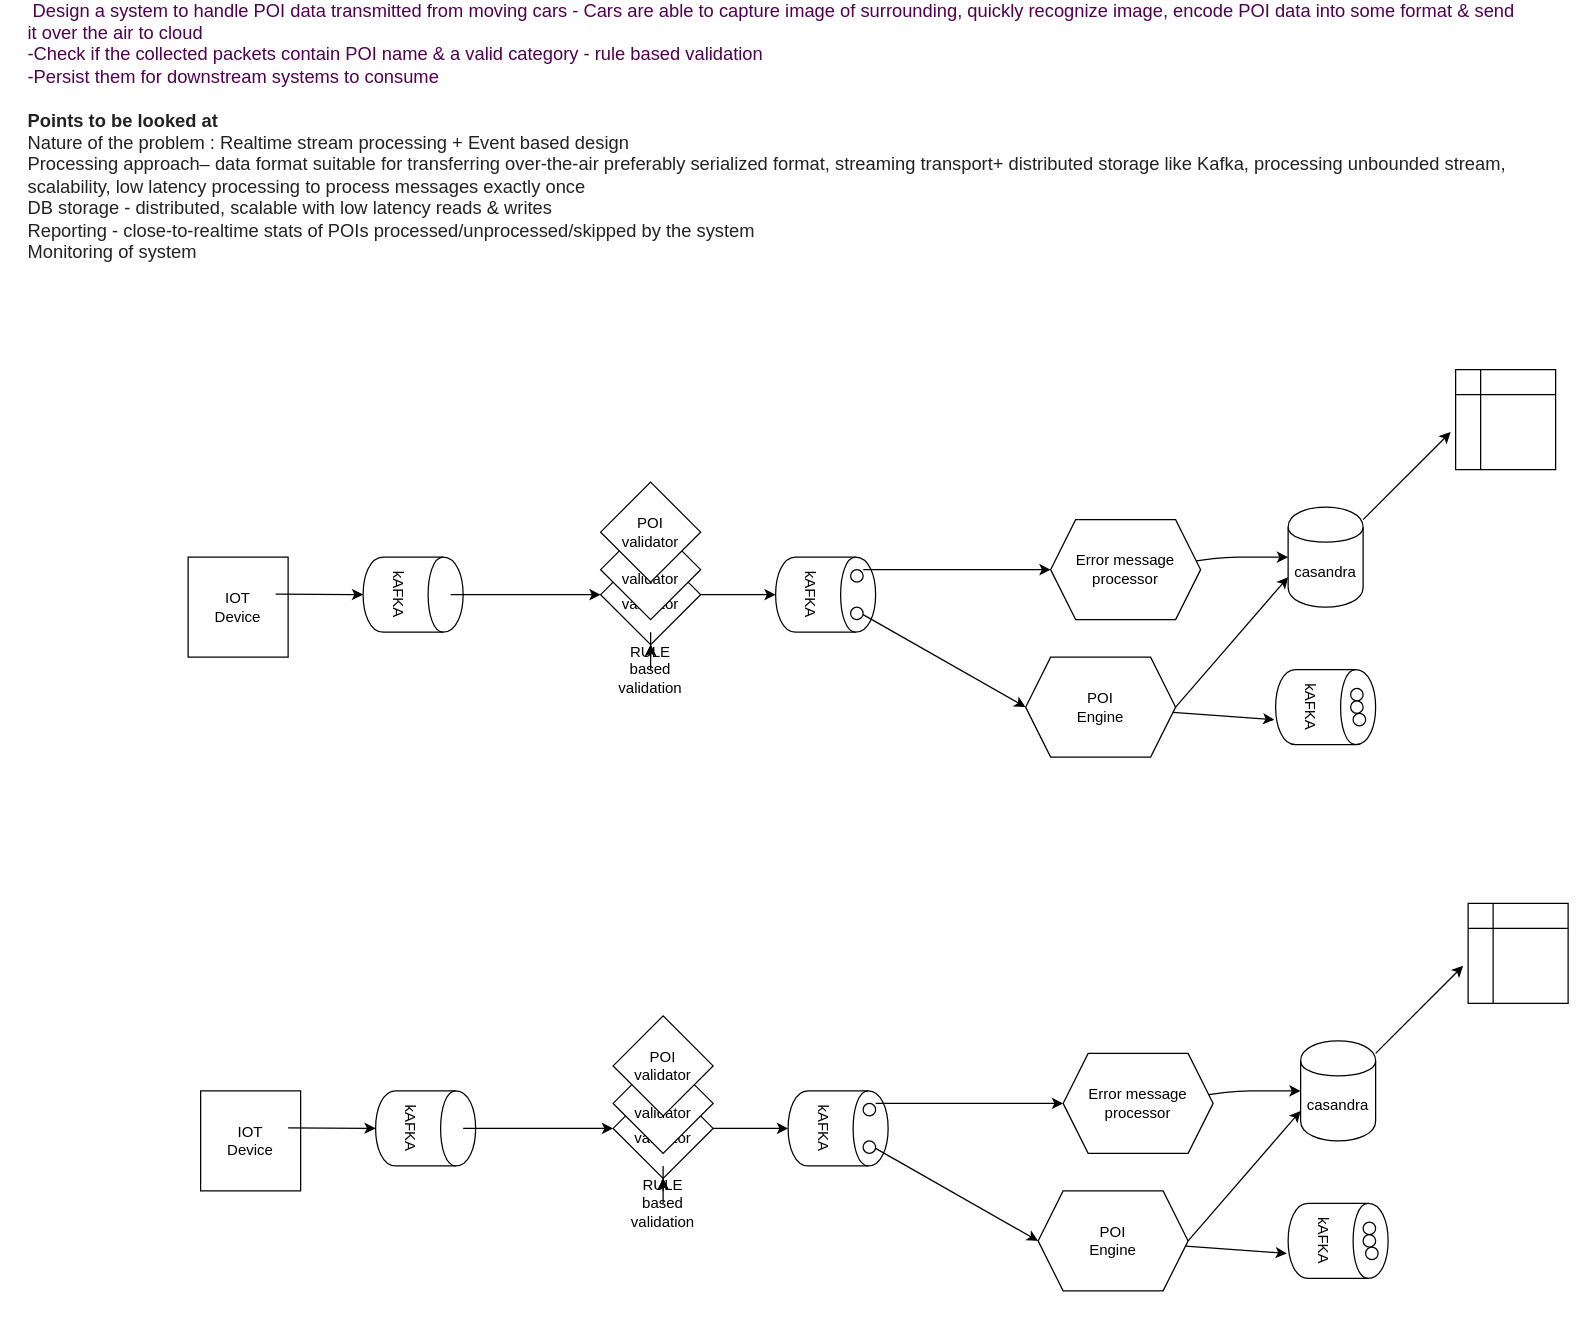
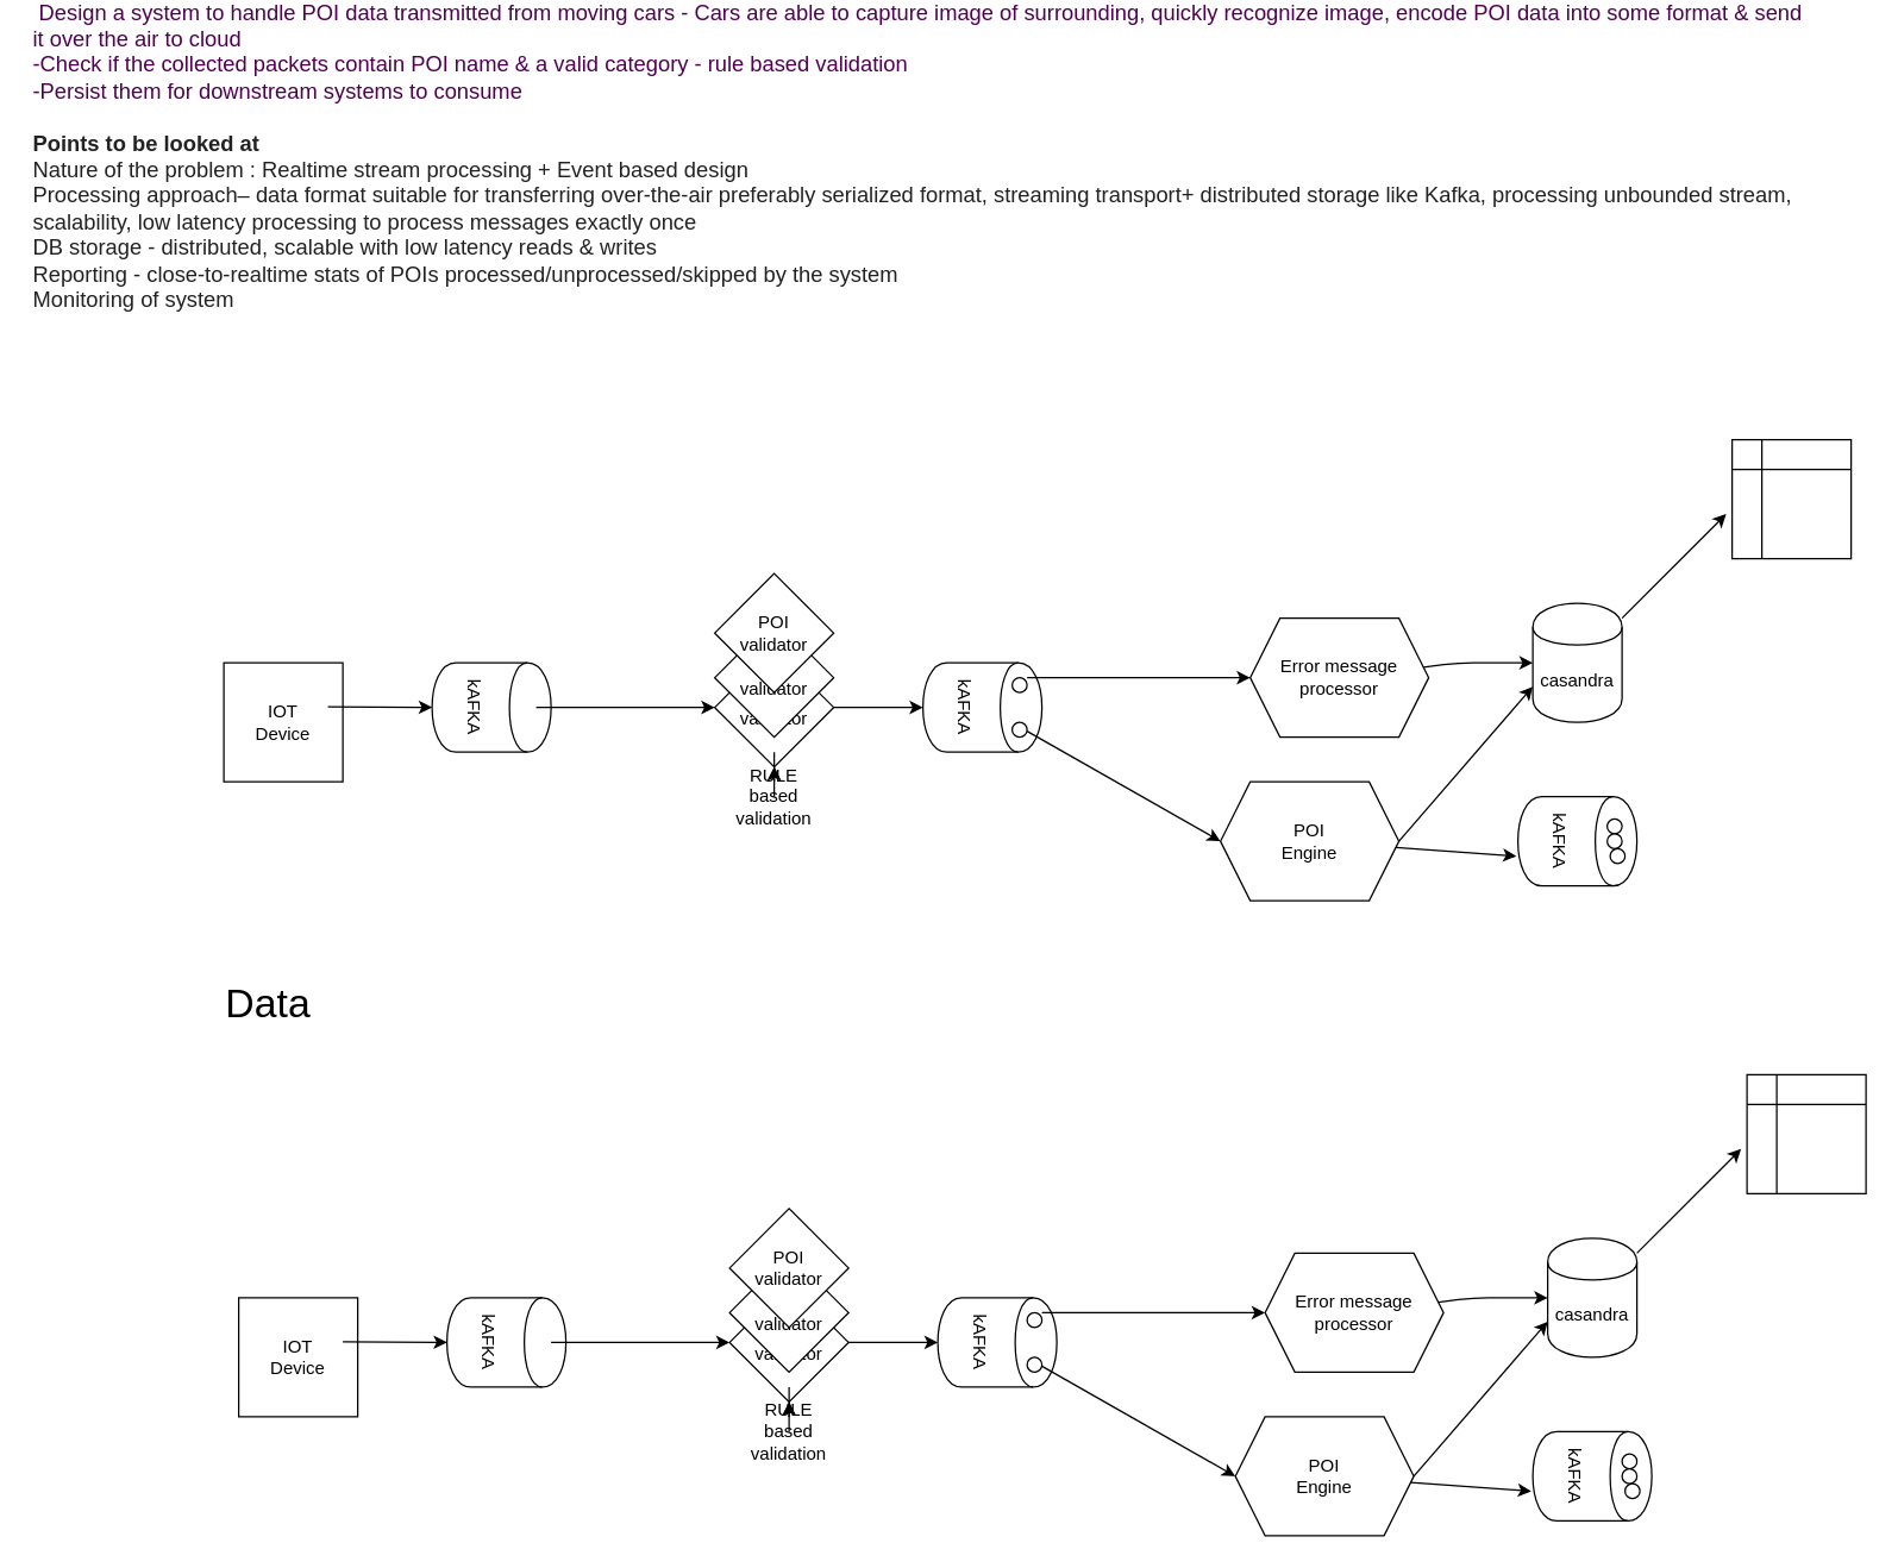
  <mxCell id="0" />
  <mxCell id="1" parent="0" />
  <mxCell id="2" value="IOT&lt;br&gt;Device" style="whiteSpace=wrap;html=1;aspect=fixed;" vertex="1" parent="1"><mxGeometry x="150" y="420" width="80" height="80" as="geometry" /></mxCell>
  <mxCell id="3" value="" style="endArrow=classic;html=1;" edge="1" parent="1"><mxGeometry width="50" height="50" relative="1" as="geometry"><mxPoint x="220" y="449.5" as="sourcePoint" /><mxPoint x="290" y="450" as="targetPoint" /></mxGeometry></mxCell>
  <mxCell id="4" value="kAFKA" style="shape=cylinder;whiteSpace=wrap;html=1;boundedLbl=1;backgroundOutline=1;rotation=90;" vertex="1" parent="1"><mxGeometry y="410" width="60" height="80" as="geometry" x="300" /></mxCell>
  <mxCell id="5" value="POI &lt;br&gt;validator" style="rhombus;whiteSpace=wrap;html=1;" vertex="1" parent="1"><mxGeometry x="480" y="410" width="80" height="80" as="geometry" /></mxCell>
  <mxCell id="6" value="&lt;span class=&quot;im&quot; style=&quot;color: rgb(80 , 0 , 80) ; font-family: &amp;#34;arial&amp;#34; , &amp;#34;helvetica&amp;#34; , sans-serif ; font-size: small&quot;&gt;&lt;p class=&quot;m_4701859307758761335paragraph&quot; style=&quot;margin: 0in 0in 0.0pt ; font-size: 11pt ; font-family: &amp;#34;calibri&amp;#34; , sans-serif ; vertical-align: baseline&quot;&gt;&lt;span class=&quot;m_4701859307758761335eop&quot;&gt;&amp;nbsp;&lt;/span&gt;&lt;span class=&quot;m_4701859307758761335normaltextrun&quot;&gt;Design a system to handle POI data transmitted from moving cars - Cars are able to capture image of surrounding, quickly recognize image, encode POI data into some format &amp;amp; send it over the air to cloud&lt;/span&gt;&lt;span class=&quot;m_4701859307758761335eop&quot;&gt;&amp;nbsp;&lt;/span&gt;&lt;span style=&quot;font-size: 9pt ; font-family: &amp;#34;segoe ui&amp;#34; , sans-serif&quot;&gt;&lt;u&gt;&lt;/u&gt;&lt;u&gt;&lt;/u&gt;&lt;/span&gt;&lt;/p&gt;&lt;p class=&quot;m_4701859307758761335paragraph&quot; style=&quot;margin: 0in 0in 0.0pt ; font-size: 11pt ; font-family: &amp;#34;calibri&amp;#34; , sans-serif ; vertical-align: baseline&quot;&gt;&lt;span class=&quot;m_4701859307758761335normaltextrun&quot;&gt;-Check if the collected packets contain POI name &amp;amp; a valid category - rule based validation&lt;/span&gt;&lt;span class=&quot;m_4701859307758761335eop&quot;&gt;&amp;nbsp;&lt;/span&gt;&lt;span style=&quot;font-size: 9pt ; font-family: &amp;#34;segoe ui&amp;#34; , sans-serif&quot;&gt;&lt;u&gt;&lt;/u&gt;&lt;u&gt;&lt;/u&gt;&lt;/span&gt;&lt;/p&gt;&lt;p class=&quot;m_4701859307758761335paragraph&quot; style=&quot;margin: 0in 0in 0.0pt ; font-size: 11pt ; font-family: &amp;#34;calibri&amp;#34; , sans-serif ; vertical-align: baseline&quot;&gt;&lt;span class=&quot;m_4701859307758761335normaltextrun&quot;&gt;-Persist them for downstream systems to consume&lt;/span&gt;&lt;span class=&quot;m_4701859307758761335eop&quot;&gt;&amp;nbsp;&lt;u&gt;&lt;/u&gt;&lt;u&gt;&lt;/u&gt;&lt;/span&gt;&lt;/p&gt;&lt;p class=&quot;m_4701859307758761335paragraph&quot; style=&quot;margin: 0in 0in 0.0pt ; font-size: 11pt ; font-family: &amp;#34;calibri&amp;#34; , sans-serif ; vertical-align: baseline&quot;&gt;&lt;u&gt;&lt;/u&gt;&amp;nbsp;&lt;u&gt;&lt;/u&gt;&lt;/p&gt;&lt;/span&gt;&lt;p class=&quot;m_4701859307758761335paragraph&quot; style=&quot;margin: 0in 0in 0.0pt ; font-size: 11pt ; font-family: &amp;#34;calibri&amp;#34; , sans-serif ; color: rgb(34 , 34 , 34) ; vertical-align: baseline&quot;&gt;&lt;strong&gt;Points to be looked at&lt;/strong&gt;&lt;br&gt;Nature of the problem : Realtime stream processing + Event based design&lt;br&gt;Processing approach– data format suitable for transferring over-the-air preferably serialized format, streaming transport+ distributed storage like Kafka, processing unbounded stream, scalability, low latency processing to process messages exactly once&lt;br&gt;DB storage - distributed, scalable with low latency reads &amp;amp; writes&lt;br&gt;Reporting - close-to-realtime stats of POIs processed/unprocessed/skipped by the system&lt;br&gt;Monitoring of system&lt;/p&gt;" style="text;html=1;strokeColor=none;fillColor=none;align=left;verticalAlign=middle;whiteSpace=wrap;rounded=0;" vertex="1" parent="1"><mxGeometry x="20" y="20" width="1200" height="120" as="geometry" /></mxCell>
  <mxCell id="7" value="" style="endArrow=classic;html=1;entryX=0;entryY=0.5;entryDx=0;entryDy=0;exitX=1;exitY=0.5;exitDx=0;exitDy=0;" edge="1" parent="1" source="5"><mxGeometry width="50" height="50" relative="1" as="geometry"><mxPoint x="510" y="445" as="sourcePoint" /><mxPoint x="620" y="450" as="targetPoint" /><Array as="points" /></mxGeometry></mxCell>
  <mxCell id="8" style="edgeStyle=orthogonalEdgeStyle;rounded=0;orthogonalLoop=1;jettySize=auto;html=1;exitX=0.5;exitY=0;exitDx=0;exitDy=0;" edge="1" parent="1" source="10" target="5"><mxGeometry relative="1" as="geometry" /></mxCell>
  <mxCell id="9" style="edgeStyle=orthogonalEdgeStyle;rounded=0;orthogonalLoop=1;jettySize=auto;html=1;exitX=0.5;exitY=0;exitDx=0;exitDy=0;" edge="1" parent="1" source="10"><mxGeometry relative="1" as="geometry"><mxPoint x="520" y="490" as="targetPoint" /></mxGeometry></mxCell>
  <mxCell id="10" value="RULE based validation" style="text;html=1;strokeColor=none;fillColor=none;align=center;verticalAlign=middle;whiteSpace=wrap;rounded=0;" vertex="1" parent="1"><mxGeometry x="500" y="500" width="40" height="20" as="geometry" /></mxCell>
  <mxCell id="11" value="kAFKA" style="shape=cylinder;whiteSpace=wrap;html=1;boundedLbl=1;backgroundOutline=1;rotation=90;" vertex="1" parent="1"><mxGeometry x="630" y="410" width="60" height="80" as="geometry" /></mxCell>
  <mxCell id="12" value="" style="ellipse;whiteSpace=wrap;html=1;aspect=fixed;" vertex="1" parent="1"><mxGeometry x="680" y="430" width="10" height="10" as="geometry" /></mxCell>
  <mxCell id="13" value="" style="ellipse;whiteSpace=wrap;html=1;aspect=fixed;" vertex="1" parent="1"><mxGeometry x="680" y="460" width="10" height="10" as="geometry" /></mxCell>
  <mxCell id="14" value="" style="endArrow=classic;html=1;" edge="1" parent="1" source="19" target="17"><mxGeometry width="50" height="50" relative="1" as="geometry"><mxPoint x="690" y="430" as="sourcePoint" /><mxPoint x="1090" y="330" as="targetPoint" /><Array as="points"><mxPoint x="980" y="420" /></Array></mxGeometry></mxCell>
  <mxCell id="15" value="" style="endArrow=classic;html=1;entryX=0;entryY=0.5;entryDx=0;entryDy=0;" edge="1" parent="1" target="16"><mxGeometry width="50" height="50" relative="1" as="geometry"><mxPoint x="690" y="466" as="sourcePoint" /><mxPoint x="760" y="466" as="targetPoint" /></mxGeometry></mxCell>
  <mxCell id="16" value="POI&lt;br&gt;Engine" style="shape=hexagon;perimeter=hexagonPerimeter2;whiteSpace=wrap;html=1;fixedSize=1;" vertex="1" parent="1"><mxGeometry x="820" y="500" width="120" height="80" as="geometry" /></mxCell>
  <mxCell id="17" value="casandra" style="shape=cylinder;whiteSpace=wrap;html=1;boundedLbl=1;backgroundOutline=1;" vertex="1" parent="1"><mxGeometry x="1030" y="380" width="60" height="80" as="geometry" /></mxCell>
  <mxCell id="18" value="" style="endArrow=classic;html=1;entryX=0;entryY=0.7;entryDx=0;entryDy=0;" edge="1" parent="1" target="17"><mxGeometry width="50" height="50" relative="1" as="geometry"><mxPoint x="940" y="540" as="sourcePoint" /><mxPoint x="990" y="490" as="targetPoint" /></mxGeometry></mxCell>
  <mxCell id="19" value="Error message processor" style="shape=hexagon;perimeter=hexagonPerimeter2;whiteSpace=wrap;html=1;fixedSize=1;" vertex="1" parent="1"><mxGeometry x="840" y="390" width="120" height="80" as="geometry" /></mxCell>
  <mxCell id="20" value="" style="endArrow=classic;html=1;" edge="1" parent="1" target="19"><mxGeometry width="50" height="50" relative="1" as="geometry"><mxPoint x="690" y="430" as="sourcePoint" /><mxPoint x="1030" y="420.811" as="targetPoint" /></mxGeometry></mxCell>
  <mxCell id="21" value="" style="shape=internalStorage;whiteSpace=wrap;html=1;backgroundOutline=1;" vertex="1" parent="1"><mxGeometry x="1164" y="270" width="80" height="80" as="geometry" /></mxCell>
  <mxCell id="22" value="" style="endArrow=classic;html=1;entryX=0;entryY=0.75;entryDx=0;entryDy=0;" edge="1" parent="1"><mxGeometry width="50" height="50" relative="1" as="geometry"><mxPoint x="1090" y="390" as="sourcePoint" /><mxPoint x="1160" y="320" as="targetPoint" /></mxGeometry></mxCell>
  <mxCell id="23" value="kAFKA" style="shape=cylinder;whiteSpace=wrap;html=1;boundedLbl=1;backgroundOutline=1;rotation=90;" vertex="1" parent="1"><mxGeometry x="1030" y="500" width="60" height="80" as="geometry" /></mxCell>
  <mxCell id="24" value="" style="endArrow=classic;html=1;entryX=0.667;entryY=1.013;entryDx=0;entryDy=0;entryPerimeter=0;" edge="1" parent="1" source="16" target="23"><mxGeometry width="50" height="50" relative="1" as="geometry"><mxPoint x="950" y="550" as="sourcePoint" /><mxPoint x="1040" y="446" as="targetPoint" /></mxGeometry></mxCell>
  <mxCell id="25" value="" style="ellipse;whiteSpace=wrap;html=1;aspect=fixed;" vertex="1" parent="1"><mxGeometry x="1080" y="525" width="10" height="10" as="geometry" /></mxCell>
  <mxCell id="26" value="" style="ellipse;whiteSpace=wrap;html=1;aspect=fixed;" vertex="1" parent="1"><mxGeometry x="1080" y="535" width="10" height="10" as="geometry" /></mxCell>
  <mxCell id="27" value="" style="ellipse;whiteSpace=wrap;html=1;aspect=fixed;" vertex="1" parent="1"><mxGeometry x="1082" y="545" width="10" height="10" as="geometry" /></mxCell>
  <mxCell id="28" value="" style="endArrow=classic;html=1;entryX=0;entryY=0.5;entryDx=0;entryDy=0;" edge="1" parent="1" target="5"><mxGeometry width="50" height="50" relative="1" as="geometry"><mxPoint x="360" y="450" as="sourcePoint" /><mxPoint x="410" y="400" as="targetPoint" /><Array as="points" /></mxGeometry></mxCell>
  <mxCell id="29" value="POI &lt;br&gt;validator" style="rhombus;whiteSpace=wrap;html=1;" vertex="1" parent="1"><mxGeometry x="480" y="390" width="80" height="80" as="geometry" /></mxCell>
  <mxCell id="30" value="POI &lt;br&gt;validator" style="rhombus;whiteSpace=wrap;html=1;" vertex="1" parent="1"><mxGeometry x="480" y="360" width="80" height="80" as="geometry" /></mxCell>
  <mxCell id="31" value="IOT&lt;br&gt;Device" style="whiteSpace=wrap;html=1;aspect=fixed;" vertex="1" parent="1"><mxGeometry x="160" y="847" width="80" height="80" as="geometry" /></mxCell>
  <mxCell id="32" value="" style="endArrow=classic;html=1;" edge="1" parent="1"><mxGeometry width="50" height="50" relative="1" as="geometry"><mxPoint x="230" y="876.5" as="sourcePoint" /><mxPoint y="877" as="targetPoint" x="300" /></mxGeometry></mxCell>
  <mxCell id="33" value="kAFKA" style="shape=cylinder;whiteSpace=wrap;html=1;boundedLbl=1;backgroundOutline=1;rotation=90;" vertex="1" parent="1"><mxGeometry x="310" y="837" width="60" height="80" as="geometry" /></mxCell>
  <mxCell id="34" value="POI &lt;br&gt;validator" style="rhombus;whiteSpace=wrap;html=1;" vertex="1" parent="1"><mxGeometry x="490" y="837" width="80" height="80" as="geometry" /></mxCell>
  <mxCell id="35" value="" style="endArrow=classic;html=1;entryX=0;entryY=0.5;entryDx=0;entryDy=0;exitX=1;exitY=0.5;exitDx=0;exitDy=0;" edge="1" parent="1" source="34"><mxGeometry width="50" height="50" relative="1" as="geometry"><mxPoint x="520" y="872" as="sourcePoint" /><mxPoint x="630" y="877" as="targetPoint" /><Array as="points" /></mxGeometry></mxCell>
  <mxCell id="36" style="edgeStyle=orthogonalEdgeStyle;rounded=0;orthogonalLoop=1;jettySize=auto;html=1;exitX=0.5;exitY=0;exitDx=0;exitDy=0;" edge="1" parent="1" source="38" target="34"><mxGeometry relative="1" as="geometry" /></mxCell>
  <mxCell id="37" style="edgeStyle=orthogonalEdgeStyle;rounded=0;orthogonalLoop=1;jettySize=auto;html=1;exitX=0.5;exitY=0;exitDx=0;exitDy=0;" edge="1" parent="1" source="38"><mxGeometry relative="1" as="geometry"><mxPoint x="530" y="917" as="targetPoint" /></mxGeometry></mxCell>
  <mxCell id="38" value="RULE based validation" style="text;html=1;strokeColor=none;fillColor=none;align=center;verticalAlign=middle;whiteSpace=wrap;rounded=0;" vertex="1" parent="1"><mxGeometry x="510" y="927" width="40" height="20" as="geometry" /></mxCell>
  <mxCell id="39" value="kAFKA" style="shape=cylinder;whiteSpace=wrap;html=1;boundedLbl=1;backgroundOutline=1;rotation=90;" vertex="1" parent="1"><mxGeometry x="640" y="837" width="60" height="80" as="geometry" /></mxCell>
  <mxCell id="40" value="" style="ellipse;whiteSpace=wrap;html=1;aspect=fixed;" vertex="1" parent="1"><mxGeometry x="690" y="857" width="10" height="10" as="geometry" /></mxCell>
  <mxCell id="41" value="" style="ellipse;whiteSpace=wrap;html=1;aspect=fixed;" vertex="1" parent="1"><mxGeometry x="690" y="887" width="10" height="10" as="geometry" /></mxCell>
  <mxCell id="42" value="" style="endArrow=classic;html=1;" edge="1" parent="1" source="47" target="45"><mxGeometry width="50" height="50" relative="1" as="geometry"><mxPoint x="700" y="857" as="sourcePoint" /><mxPoint x="1100" y="757" as="targetPoint" /><Array as="points"><mxPoint x="990" y="847" /></Array></mxGeometry></mxCell>
  <mxCell id="43" value="" style="endArrow=classic;html=1;entryX=0;entryY=0.5;entryDx=0;entryDy=0;" edge="1" parent="1" target="44"><mxGeometry width="50" height="50" relative="1" as="geometry"><mxPoint x="700" y="893" as="sourcePoint" /><mxPoint x="770" y="893" as="targetPoint" /></mxGeometry></mxCell>
  <mxCell id="44" value="POI&lt;br&gt;Engine" style="shape=hexagon;perimeter=hexagonPerimeter2;whiteSpace=wrap;html=1;fixedSize=1;" vertex="1" parent="1"><mxGeometry x="830" y="927" width="120" height="80" as="geometry" /></mxCell>
  <mxCell id="45" value="casandra" style="shape=cylinder;whiteSpace=wrap;html=1;boundedLbl=1;backgroundOutline=1;" vertex="1" parent="1"><mxGeometry x="1040" y="807" width="60" height="80" as="geometry" /></mxCell>
  <mxCell id="46" value="" style="endArrow=classic;html=1;entryX=0;entryY=0.7;entryDx=0;entryDy=0;" edge="1" parent="1" target="45"><mxGeometry width="50" height="50" relative="1" as="geometry"><mxPoint x="950" y="967" as="sourcePoint" /><mxPoint x="1000" y="917" as="targetPoint" /></mxGeometry></mxCell>
  <mxCell id="47" value="Error message processor" style="shape=hexagon;perimeter=hexagonPerimeter2;whiteSpace=wrap;html=1;fixedSize=1;" vertex="1" parent="1"><mxGeometry x="850" y="817" width="120" height="80" as="geometry" /></mxCell>
  <mxCell id="48" value="" style="endArrow=classic;html=1;" edge="1" parent="1" target="47"><mxGeometry width="50" height="50" relative="1" as="geometry"><mxPoint x="700" y="857" as="sourcePoint" /><mxPoint x="1040" y="847.811" as="targetPoint" /></mxGeometry></mxCell>
  <mxCell id="49" value="" style="shape=internalStorage;whiteSpace=wrap;html=1;backgroundOutline=1;" vertex="1" parent="1"><mxGeometry x="1174" y="697" width="80" height="80" as="geometry" /></mxCell>
  <mxCell id="50" value="" style="endArrow=classic;html=1;entryX=0;entryY=0.75;entryDx=0;entryDy=0;" edge="1" parent="1"><mxGeometry width="50" height="50" relative="1" as="geometry"><mxPoint x="1100" y="817" as="sourcePoint" /><mxPoint x="1170" y="747" as="targetPoint" /></mxGeometry></mxCell>
  <mxCell id="51" value="kAFKA" style="shape=cylinder;whiteSpace=wrap;html=1;boundedLbl=1;backgroundOutline=1;rotation=90;" vertex="1" parent="1"><mxGeometry x="1040" y="927" width="60" height="80" as="geometry" /></mxCell>
  <mxCell id="52" value="" style="endArrow=classic;html=1;entryX=0.667;entryY=1.013;entryDx=0;entryDy=0;entryPerimeter=0;" edge="1" parent="1" source="44" target="51"><mxGeometry width="50" height="50" relative="1" as="geometry"><mxPoint x="960" y="977" as="sourcePoint" /><mxPoint x="1050" y="873" as="targetPoint" /></mxGeometry></mxCell>
  <mxCell id="53" value="" style="ellipse;whiteSpace=wrap;html=1;aspect=fixed;" vertex="1" parent="1"><mxGeometry x="1090" y="952" width="10" height="10" as="geometry" /></mxCell>
  <mxCell id="54" value="" style="ellipse;whiteSpace=wrap;html=1;aspect=fixed;" vertex="1" parent="1"><mxGeometry x="1090" y="962" width="10" height="10" as="geometry" /></mxCell>
  <mxCell id="55" value="" style="ellipse;whiteSpace=wrap;html=1;aspect=fixed;" vertex="1" parent="1"><mxGeometry x="1092" y="972" width="10" height="10" as="geometry" /></mxCell>
  <mxCell id="56" value="" style="endArrow=classic;html=1;entryX=0;entryY=0.5;entryDx=0;entryDy=0;" edge="1" parent="1" target="34"><mxGeometry width="50" height="50" relative="1" as="geometry"><mxPoint x="370" y="877" as="sourcePoint" /><mxPoint x="420" y="827" as="targetPoint" /><Array as="points" /></mxGeometry></mxCell>
  <mxCell id="57" value="POI &lt;br&gt;validator" style="rhombus;whiteSpace=wrap;html=1;" vertex="1" parent="1"><mxGeometry x="490" y="817" width="80" height="80" as="geometry" /></mxCell>
  <mxCell id="58" value="POI &lt;br&gt;validator" style="rhombus;whiteSpace=wrap;html=1;" vertex="1" parent="1"><mxGeometry x="490" y="787" width="80" height="80" as="geometry" /></mxCell>
+ <mxCell id="59" value="&lt;font style=&quot;font-size: 27px&quot;&gt;Data&lt;/font&gt;" style="text;html=1;strokeColor=none;fillColor=none;align=center;verticalAlign=middle;whiteSpace=wrap;rounded=0;" vertex="1" parent="1"><mxGeometry x="160" y="640" width="40" height="20" as="geometry" /></mxCell>
